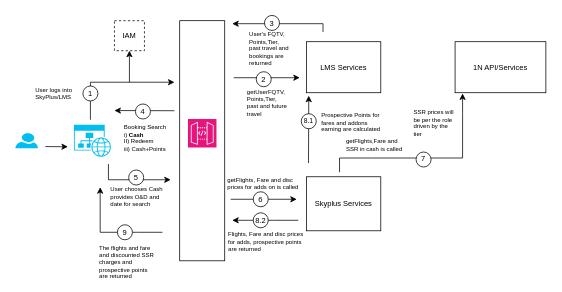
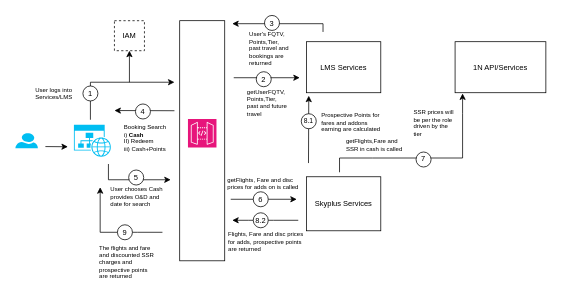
  <mxCell id="0" />
  <mxCell id="1" parent="0" />
  <mxCell id="2" value="" style="verticalLabelPosition=bottom;html=1;verticalAlign=top;align=center;strokeColor=none;fillColor=#00BEF2;shape=mxgraph.azure.user;" parent="1" vertex="1"><mxGeometry x="20" y="177" width="30" height="20" as="geometry" /></mxCell>
  <mxCell id="3" value="" style="rounded=0;whiteSpace=wrap;html=1;" parent="1" vertex="1"><mxGeometry x="239" y="27" width="60" height="320" as="geometry" /></mxCell>
  <mxCell id="4" value="" style="verticalLabelPosition=bottom;html=1;verticalAlign=top;align=center;strokeColor=none;fillColor=#00BEF2;shape=mxgraph.azure.website_generic;pointerEvents=1;" parent="1" vertex="1"><mxGeometry x="98" y="165.75" width="50" height="42.5" as="geometry" /></mxCell>
  <mxCell id="5" value="" style="sketch=0;points=[[0,0,0],[0.25,0,0],[0.5,0,0],[0.75,0,0],[1,0,0],[0,1,0],[0.25,1,0],[0.5,1,0],[0.75,1,0],[1,1,0],[0,0.25,0],[0,0.5,0],[0,0.75,0],[1,0.25,0],[1,0.5,0],[1,0.75,0]];outlineConnect=0;fontColor=#232F3E;fillColor=#E7157B;strokeColor=#ffffff;dashed=0;verticalLabelPosition=bottom;verticalAlign=top;align=center;html=1;fontSize=12;fontStyle=0;aspect=fixed;shape=mxgraph.aws4.resourceIcon;resIcon=mxgraph.aws4.api_gateway;" parent="1" vertex="1"><mxGeometry x="250" y="158" width="38" height="38" as="geometry" /></mxCell>
  <mxCell id="6" value="" style="endArrow=classic;html=1;rounded=0;" parent="1" edge="1"><mxGeometry width="50" height="50" relative="1" as="geometry"><mxPoint x="60" y="194.75" as="sourcePoint" /><mxPoint x="90" y="195" as="targetPoint" /></mxGeometry></mxCell>
  <mxCell id="7" value="" style="endArrow=classic;html=1;rounded=0;" parent="1" edge="1"><mxGeometry width="50" height="50" relative="1" as="geometry"><mxPoint x="120" y="159" as="sourcePoint" /><mxPoint x="232" y="109" as="targetPoint" /><Array as="points"><mxPoint x="120" y="109" /></Array></mxGeometry></mxCell>
  <mxCell id="8" value="Booking Search&lt;br&gt;i) &lt;b&gt;Cash&lt;/b&gt;&lt;br&gt;II) Redeem&lt;br&gt;iii) Cash+Points" style="text;html=1;strokeColor=none;fillColor=none;align=left;verticalAlign=top;whiteSpace=wrap;rounded=0;fontSize=8;" parent="1" vertex="1"><mxGeometry x="162.5" y="158" width="58.5" height="47" as="geometry" /></mxCell>
  <mxCell id="9" value="" style="endArrow=classic;html=1;rounded=0;entryX=0.5;entryY=1;entryDx=0;entryDy=0;" parent="1" target="10" edge="1"><mxGeometry width="50" height="50" relative="1" as="geometry"><mxPoint x="172" y="109" as="sourcePoint" /><mxPoint x="212" y="59" as="targetPoint" /></mxGeometry></mxCell>
  <mxCell id="10" value="&lt;font style=&quot;font-size: 10px;&quot;&gt;IAM&lt;/font&gt;" style="rounded=0;whiteSpace=wrap;html=1;dashed=1;" parent="1" vertex="1"><mxGeometry x="152" y="27" width="40" height="40" as="geometry" /></mxCell>
  <mxCell id="11" value="" style="endArrow=classic;html=1;rounded=0;" parent="1" edge="1"><mxGeometry width="50" height="50" relative="1" as="geometry"><mxPoint x="232" y="147" as="sourcePoint" /><mxPoint x="152" y="146.75" as="targetPoint" /></mxGeometry></mxCell>
  <mxCell id="12" value="" style="ellipse;whiteSpace=wrap;html=1;aspect=fixed;" parent="1" vertex="1"><mxGeometry x="180" y="138" width="20" height="20" as="geometry" /></mxCell>
  <mxCell id="13" value="&lt;font style=&quot;font-size: 10px;&quot;&gt;4&lt;/font&gt;" style="text;html=1;strokeColor=none;fillColor=none;align=center;verticalAlign=middle;whiteSpace=wrap;rounded=0;" parent="1" vertex="1"><mxGeometry x="175" y="138" width="30" height="20" as="geometry" /></mxCell>
  <mxCell id="14" value="" style="ellipse;whiteSpace=wrap;html=1;aspect=fixed;" parent="1" vertex="1"><mxGeometry x="110" y="114" width="20" height="20" as="geometry" /></mxCell>
  <mxCell id="15" value="&lt;font style=&quot;font-size: 10px;&quot;&gt;1&lt;/font&gt;" style="text;html=1;strokeColor=none;fillColor=none;align=center;verticalAlign=middle;whiteSpace=wrap;rounded=0;" parent="1" vertex="1"><mxGeometry x="105" y="114" width="30" height="20" as="geometry" /></mxCell>
- <mxCell id="16" value="User logs into SkyPlus/LMS" style="text;html=1;strokeColor=none;fillColor=none;align=left;verticalAlign=top;whiteSpace=wrap;rounded=0;fontSize=8;" parent="1" vertex="1"><mxGeometry x="44.5" y="107.5" width="58.5" height="38.5" as="geometry" /></mxCell>
+ <mxCell id="16" value="User logs into Services/LMS" style="text;html=1;strokeColor=none;fillColor=none;align=left;verticalAlign=top;whiteSpace=wrap;rounded=0;fontSize=8;" parent="1" vertex="1"><mxGeometry x="44.5" y="107.5" width="58.5" height="38.5" as="geometry" /></mxCell>
  <mxCell id="17" value="" style="endArrow=classic;html=1;rounded=0;" parent="1" edge="1"><mxGeometry width="50" height="50" relative="1" as="geometry"><mxPoint x="144" y="218" as="sourcePoint" /><mxPoint x="227" y="239" as="targetPoint" /><Array as="points"><mxPoint x="144" y="239" /></Array></mxGeometry></mxCell>
  <mxCell id="18" value="" style="ellipse;whiteSpace=wrap;html=1;aspect=fixed;" parent="1" vertex="1"><mxGeometry x="171" y="226" width="20" height="20" as="geometry" /></mxCell>
  <mxCell id="19" value="&lt;font style=&quot;font-size: 10px;&quot;&gt;5&lt;/font&gt;" style="text;html=1;strokeColor=none;fillColor=none;align=center;verticalAlign=middle;whiteSpace=wrap;rounded=0;" parent="1" vertex="1"><mxGeometry x="166" y="226" width="30" height="20" as="geometry" /></mxCell>
  <mxCell id="20" value="User chooses Cash provides O&amp;amp;D and date for search" style="text;html=1;strokeColor=none;fillColor=none;align=left;verticalAlign=top;whiteSpace=wrap;rounded=0;fontSize=8;" parent="1" vertex="1"><mxGeometry x="144.5" y="240.5" width="76.5" height="38.5" as="geometry" /></mxCell>
  <mxCell id="21" value="&lt;font style=&quot;font-size: 10px;&quot;&gt;LMS Services&lt;/font&gt;" style="rounded=0;whiteSpace=wrap;html=1;" parent="1" vertex="1"><mxGeometry x="408" y="55" width="99" height="68" as="geometry" /></mxCell>
  <mxCell id="22" value="&lt;font style=&quot;font-size: 10px;&quot;&gt;Skyplus Services&lt;/font&gt;" style="rounded=0;whiteSpace=wrap;html=1;" parent="1" vertex="1"><mxGeometry x="408" y="235" width="99" height="72" as="geometry" /></mxCell>
  <mxCell id="23" value="" style="endArrow=classic;html=1;rounded=0;" parent="1" edge="1"><mxGeometry width="50" height="50" relative="1" as="geometry"><mxPoint x="311" y="103" as="sourcePoint" /><mxPoint x="399" y="103" as="targetPoint" /></mxGeometry></mxCell>
  <mxCell id="24" value="&lt;font style=&quot;font-size: 10px;&quot;&gt;1N API/Services&lt;/font&gt;" style="rounded=0;whiteSpace=wrap;html=1;" parent="1" vertex="1"><mxGeometry x="606" y="55" width="121" height="68" as="geometry" /></mxCell>
  <mxCell id="25" value="" style="ellipse;whiteSpace=wrap;html=1;aspect=fixed;" parent="1" vertex="1"><mxGeometry x="341" y="95" width="20" height="20" as="geometry" /></mxCell>
  <mxCell id="26" value="&lt;font style=&quot;font-size: 10px;&quot;&gt;2&lt;/font&gt;" style="text;html=1;strokeColor=none;fillColor=none;align=center;verticalAlign=middle;whiteSpace=wrap;rounded=0;" parent="1" vertex="1"><mxGeometry x="336" y="95" width="30" height="20" as="geometry" /></mxCell>
  <mxCell id="27" value="getUserFQTV, Points,Tier, past and future travel" style="text;html=1;strokeColor=none;fillColor=none;align=left;verticalAlign=top;whiteSpace=wrap;rounded=0;fontSize=8;" parent="1" vertex="1"><mxGeometry x="326.75" y="111" width="58.5" height="53" as="geometry" /></mxCell>
  <mxCell id="28" value="getFlights,Fare and SSR in cash is called" style="text;html=1;strokeColor=none;fillColor=none;align=left;verticalAlign=top;whiteSpace=wrap;rounded=0;fontSize=8;" parent="1" vertex="1"><mxGeometry x="458.75" y="177" width="82.75" height="33" as="geometry" /></mxCell>
  <mxCell id="29" value="" style="endArrow=classic;html=1;rounded=0;" parent="1" edge="1"><mxGeometry width="50" height="50" relative="1" as="geometry"><mxPoint x="307" y="265" as="sourcePoint" /><mxPoint x="395" y="265" as="targetPoint" /></mxGeometry></mxCell>
  <mxCell id="30" value="" style="ellipse;whiteSpace=wrap;html=1;aspect=fixed;" parent="1" vertex="1"><mxGeometry x="337" y="255" width="20" height="20" as="geometry" /></mxCell>
  <mxCell id="31" value="&lt;font style=&quot;font-size: 10px;&quot;&gt;6&lt;/font&gt;" style="text;html=1;strokeColor=none;fillColor=none;align=center;verticalAlign=middle;whiteSpace=wrap;rounded=0;" parent="1" vertex="1"><mxGeometry x="332" y="255" width="30" height="20" as="geometry" /></mxCell>
  <mxCell id="32" value="getFlights, Fare and disc prices for adds on is called" style="text;html=1;strokeColor=none;fillColor=none;align=left;verticalAlign=top;whiteSpace=wrap;rounded=0;fontSize=8;" parent="1" vertex="1"><mxGeometry x="301.38" y="228" width="109.25" height="18" as="geometry" /></mxCell>
  <mxCell id="33" value="" style="endArrow=classic;html=1;rounded=0;" parent="1" edge="1"><mxGeometry width="50" height="50" relative="1" as="geometry"><mxPoint x="452" y="229" as="sourcePoint" /><mxPoint x="616" y="124" as="targetPoint" /><Array as="points"><mxPoint x="452" y="210" /><mxPoint x="496" y="210" /><mxPoint x="616" y="210" /><mxPoint x="616" y="151" /></Array></mxGeometry></mxCell>
  <mxCell id="34" value="" style="ellipse;whiteSpace=wrap;html=1;aspect=fixed;" parent="1" vertex="1"><mxGeometry x="554" y="202" width="20" height="20" as="geometry" /></mxCell>
  <mxCell id="35" value="&lt;font style=&quot;font-size: 10px;&quot;&gt;7&lt;/font&gt;" style="text;html=1;strokeColor=none;fillColor=none;align=center;verticalAlign=middle;whiteSpace=wrap;rounded=0;" parent="1" vertex="1"><mxGeometry x="549" y="201" width="30" height="20" as="geometry" /></mxCell>
  <mxCell id="36" value="" style="endArrow=classic;html=1;rounded=0;" parent="1" edge="1"><mxGeometry width="50" height="50" relative="1" as="geometry"><mxPoint x="397" y="293" as="sourcePoint" /><mxPoint x="309" y="293" as="targetPoint" /><Array as="points"><mxPoint x="364" y="293" /><mxPoint x="331" y="293" /></Array></mxGeometry></mxCell>
  <mxCell id="37" value="" style="ellipse;whiteSpace=wrap;html=1;aspect=fixed;" parent="1" vertex="1"><mxGeometry x="337" y="283" width="20" height="20" as="geometry" /></mxCell>
  <mxCell id="38" value="&lt;font style=&quot;font-size: 10px;&quot;&gt;8.2&lt;/font&gt;" style="text;html=1;strokeColor=none;fillColor=none;align=center;verticalAlign=middle;whiteSpace=wrap;rounded=0;" parent="1" vertex="1"><mxGeometry x="332" y="283" width="30" height="20" as="geometry" /></mxCell>
  <mxCell id="39" value="" style="endArrow=classic;html=1;rounded=0;" parent="1" edge="1"><mxGeometry width="50" height="50" relative="1" as="geometry"><mxPoint x="216" y="309" as="sourcePoint" /><mxPoint x="133" y="249" as="targetPoint" /><Array as="points"><mxPoint x="183" y="309" /><mxPoint x="133" y="309" /></Array></mxGeometry></mxCell>
  <mxCell id="40" value="" style="ellipse;whiteSpace=wrap;html=1;aspect=fixed;" parent="1" vertex="1"><mxGeometry x="156" y="299" width="20" height="20" as="geometry" /></mxCell>
  <mxCell id="41" value="&lt;font style=&quot;font-size: 10px;&quot;&gt;9&lt;/font&gt;" style="text;html=1;strokeColor=none;fillColor=none;align=center;verticalAlign=middle;whiteSpace=wrap;rounded=0;" parent="1" vertex="1"><mxGeometry x="151" y="299" width="30" height="20" as="geometry" /></mxCell>
  <mxCell id="42" value="" style="endArrow=classic;html=1;rounded=0;" parent="1" edge="1"><mxGeometry width="50" height="50" relative="1" as="geometry"><mxPoint x="430" y="42" as="sourcePoint" /><mxPoint x="309" y="31" as="targetPoint" /><Array as="points"><mxPoint x="430" y="31" /></Array></mxGeometry></mxCell>
  <mxCell id="43" value="User's FQTV, Points,Tier, past travel and bookings are returned" style="text;html=1;strokeColor=none;fillColor=none;align=left;verticalAlign=top;whiteSpace=wrap;rounded=0;fontSize=8;" parent="1" vertex="1"><mxGeometry x="330" y="34" width="58.5" height="52" as="geometry" /></mxCell>
  <mxCell id="44" value="" style="ellipse;whiteSpace=wrap;html=1;aspect=fixed;" parent="1" vertex="1"><mxGeometry x="352" y="20" width="20" height="20" as="geometry" /></mxCell>
  <mxCell id="45" value="&lt;font style=&quot;font-size: 10px;&quot;&gt;3&lt;/font&gt;" style="text;html=1;strokeColor=none;fillColor=none;align=center;verticalAlign=middle;whiteSpace=wrap;rounded=0;" parent="1" vertex="1"><mxGeometry x="347" y="20" width="30" height="20" as="geometry" /></mxCell>
  <mxCell id="46" value="The flights and fare and discounted SSR charges and prospective points are returned" style="text;html=1;strokeColor=none;fillColor=none;align=left;verticalAlign=top;whiteSpace=wrap;rounded=0;fontSize=8;" parent="1" vertex="1"><mxGeometry x="130" y="319" width="79.25" height="48" as="geometry" /></mxCell>
  <mxCell id="47" value="Flights, Fare and disc prices for adds, prospective points are returned" style="text;html=1;strokeColor=none;fillColor=none;align=left;verticalAlign=top;whiteSpace=wrap;rounded=0;fontSize=8;" parent="1" vertex="1"><mxGeometry x="302.38" y="301" width="109.25" height="18" as="geometry" /></mxCell>
  <mxCell id="48" value="SSR prices will be per the role driven by the tier&amp;nbsp;&amp;nbsp;" style="text;html=1;strokeColor=none;fillColor=none;align=left;verticalAlign=top;whiteSpace=wrap;rounded=0;fontSize=8;" parent="1" vertex="1"><mxGeometry x="549" y="138" width="64" height="33" as="geometry" /></mxCell>
  <mxCell id="49" value="" style="endArrow=classic;html=1;rounded=0;" edge="1" parent="1"><mxGeometry width="50" height="50" relative="1" as="geometry"><mxPoint x="410.63" y="216.75" as="sourcePoint" /><mxPoint x="411" y="127" as="targetPoint" /></mxGeometry></mxCell>
  <mxCell id="50" value="" style="ellipse;whiteSpace=wrap;html=1;aspect=fixed;" vertex="1" parent="1"><mxGeometry x="401" y="151" width="20" height="20" as="geometry" /></mxCell>
  <mxCell id="51" value="&lt;font style=&quot;font-size: 9px;&quot;&gt;8.1&lt;/font&gt;" style="text;html=1;strokeColor=none;fillColor=none;align=center;verticalAlign=middle;whiteSpace=wrap;rounded=0;" vertex="1" parent="1"><mxGeometry x="396" y="150" width="30" height="20" as="geometry" /></mxCell>
  <mxCell id="52" value="Prospective Points for fares and addons earning are calculated" style="text;html=1;strokeColor=none;fillColor=none;align=left;verticalAlign=top;whiteSpace=wrap;rounded=0;fontSize=8;" vertex="1" parent="1"><mxGeometry x="425.75" y="142" width="82.75" height="33" as="geometry" /></mxCell>
